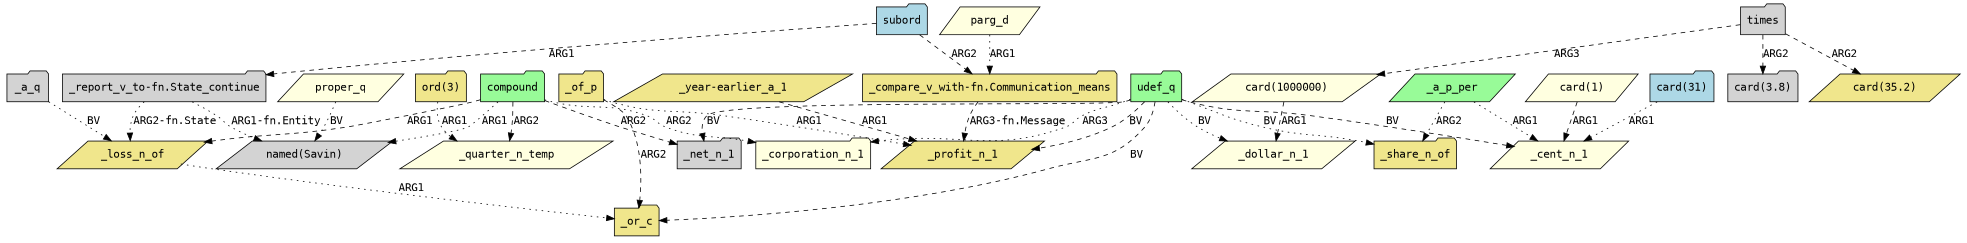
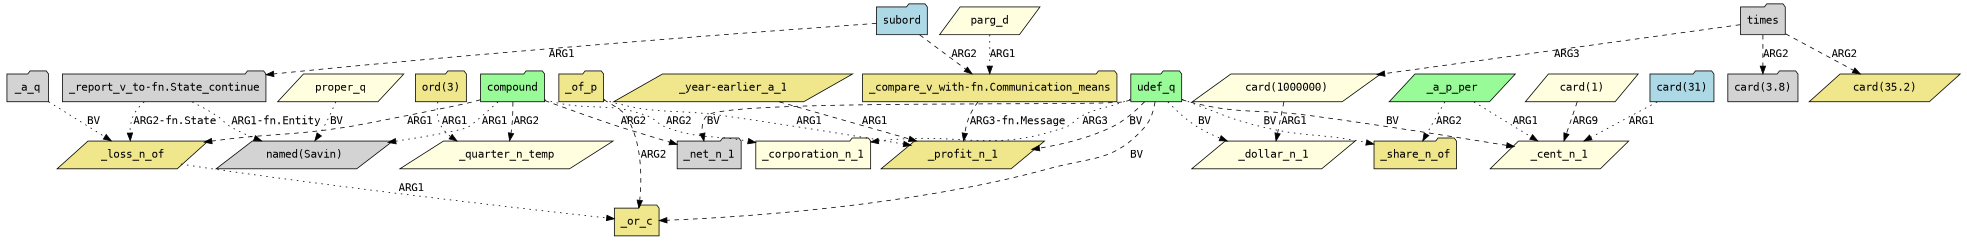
  digraph {
    fontname="DejaVu Sans Mono"
    node [fillcolor=khaki fontname="DejaVu Sans Mono" shape=folder style=filled]
    edge [fontname="DejaVu Sans Mono" style=dashed]
    _a_q [fillcolor=lightgrey]
    _loss_n_of [shape=parallelogram]
    _or_c
    compound [fillcolor=palegreen]
    _net_n_1 [fillcolor=lightgrey]
    _quarter_n_temp [fillcolor=lightyellow shape=parallelogram]
    "named(Savin)" [fillcolor=lightgrey shape=parallelogram]
    _corporation_n_1 [fillcolor=lightyellow]
    "ord(3)"
    _a_p_per [fillcolor=palegreen shape=parallelogram]
    _cent_n_1 [fillcolor=lightyellow shape=parallelogram]
    _share_n_of
    _profit_n_1 [shape=parallelogram]
    "_compare_v_with-fn.Communication_means"
    proper_q [fillcolor=lightyellow shape=parallelogram]
    subord [fillcolor=lightblue]
    "_report_v_to-fn.State_continue" [fillcolor=lightgrey]
    "card(1)" [fillcolor=lightyellow shape=parallelogram]
    times [fillcolor=lightgrey]
    "card(1000000)" [fillcolor=lightyellow shape=parallelogram]
    "card(3.8)" [fillcolor=lightgrey]
    "card(35.2)" [shape=parallelogram]
    _dollar_n_1 [fillcolor=lightyellow shape=parallelogram]
    udef_q [fillcolor=palegreen]
    parg_d [fillcolor=lightyellow shape=parallelogram]
    _of_p
    "_year-earlier_a_1" [shape=parallelogram]
    "card(31)" [fillcolor=lightblue]
    _a_q -> _loss_n_of [label=BV style=dotted]
    _loss_n_of -> _or_c [label=ARG1 style=dotted]
    compound -> _loss_n_of [label=ARG1]
    compound -> _net_n_1 [label=ARG2]
    compound -> _quarter_n_temp [label=ARG2]
    compound -> "named(Savin)" [label=ARG1 style=dotted]
    compound -> _corporation_n_1 [label=ARG2 style=dotted]
    "ord(3)" -> _quarter_n_temp [label=ARG1 style=dotted]
    _a_p_per -> _cent_n_1 [label=ARG1 style=dotted]
    _a_p_per -> _share_n_of [label=ARG2 style=dotted]
    "_compare_v_with-fn.Communication_means" -> _profit_n_1 [label="ARG3-fn.Message"]
    proper_q -> "named(Savin)" [label=BV style=dotted]
    subord -> "_compare_v_with-fn.Communication_means" [label=ARG2]
    subord -> "_report_v_to-fn.State_continue" [label=ARG1]
    "_report_v_to-fn.State_continue" -> _loss_n_of [label="ARG2-fn.State" style=dotted]
    "_report_v_to-fn.State_continue" -> "named(Savin)" [label="ARG1-fn.Entity" style=dotted]
-   "card(1)" -> _cent_n_1 [label=ARG1]
+   "card(1)" -> _cent_n_1 [label=ARG9]
    times -> "card(1000000)" [label=ARG3]
    times -> "card(3.8)" [label=ARG2]
    times -> "card(35.2)" [label=ARG2]
    "card(1000000)" -> _dollar_n_1 [label=ARG1]
    udef_q -> _or_c [label=BV]
    udef_q -> _net_n_1 [label=BV]
    udef_q -> _corporation_n_1 [label=ARG3 style=dotted]
    udef_q -> _cent_n_1 [label=BV]
    udef_q -> _share_n_of [label=BV style=dotted]
    udef_q -> _profit_n_1 [label=BV]
    udef_q -> _dollar_n_1 [label=BV style=dotted]
    parg_d -> "_compare_v_with-fn.Communication_means" [label=ARG1 style=dotted]
    _of_p -> _or_c [label=ARG2]
    _of_p -> _profit_n_1 [label=ARG1 style=dotted]
    "_year-earlier_a_1" -> _profit_n_1 [label=ARG1]
    "card(31)" -> _cent_n_1 [label=ARG1 style=dotted]
  }
